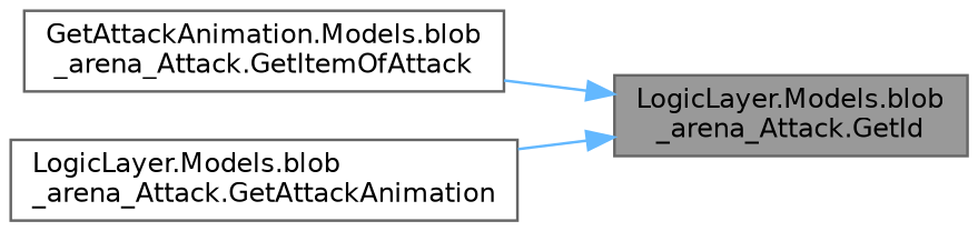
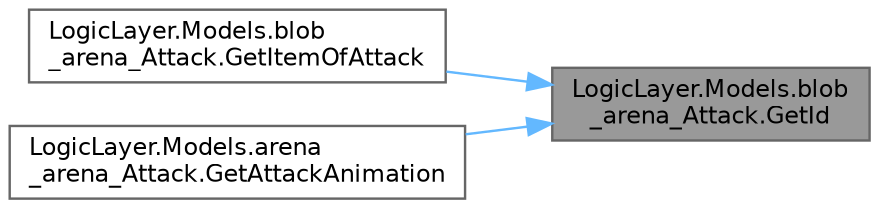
  digraph {
    rankdir=RL
    node [color=grey40 fillcolor=white fontname=Helvetica fontsize=10 shape=box style=filled]
    edge [color=steelblue1 dir=back fontname=Helvetica fontsize=10 labelfontname=Helvetica labelfontsize=10 style=solid]
    n1 [color=gray40 fillcolor=grey60 fontcolor=black height=0.2 label="LogicLayer.Models.blob\l_arena_Attack.GetId" width=0.4]
-   n2 [height=0.2 label="GetAttackAnimation.Models.blob\l_arena_Attack.GetItemOfAttack" width=0.4]
-   n3 [height=0.2 label="LogicLayer.Models.blob\l_arena_Attack.GetAttackAnimation" width=0.4]
+   n2 [height=0.2 label="LogicLayer.Models.blob\l_arena_Attack.GetItemOfAttack" width=0.4]
+   n3 [height=0.2 label="LogicLayer.Models.arena\l_arena_Attack.GetAttackAnimation" width=0.4]
    n1 -> n2
    n1 -> n3
  }
